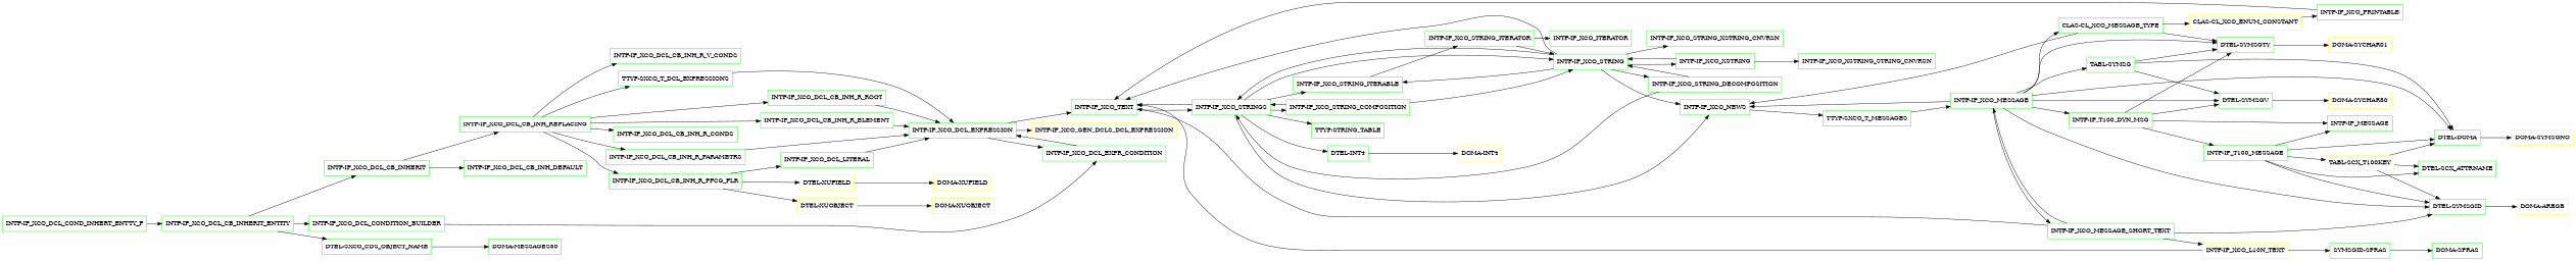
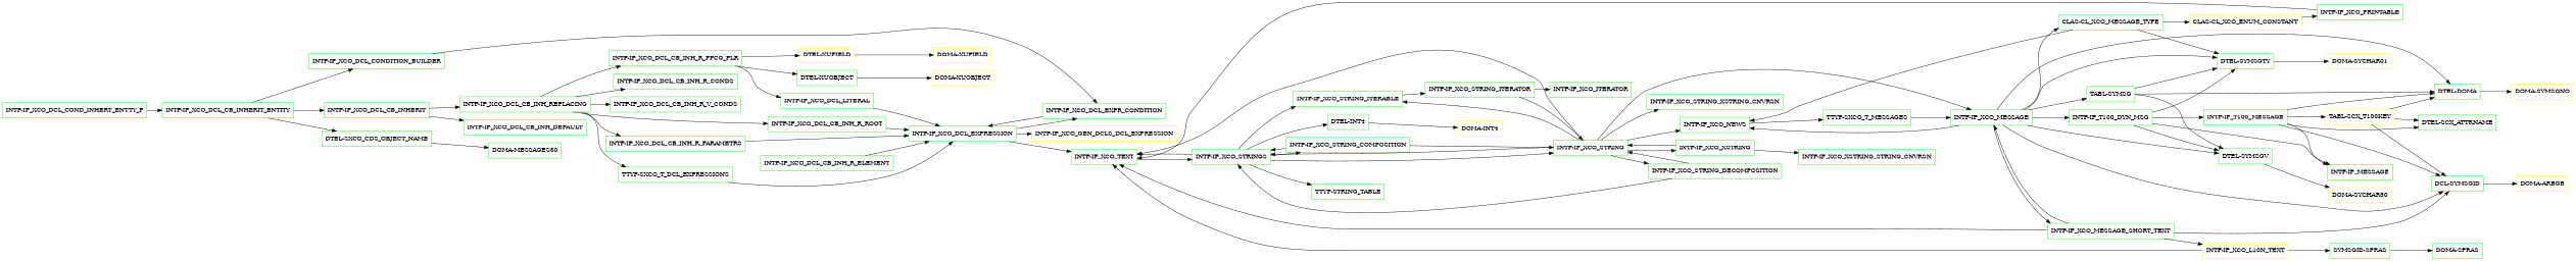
  digraph {
    rankdir=LR
    node [color=green shape=box]
    "INTF-IF_XCO_DCL_COND_INHERT_ENTTY_F"
    "INTF-IF_XCO_DCL_CB_INHERIT_ENTITY"
    "INTF-IF_XCO_DCL_CB_INHERIT"
    "INTF-IF_XCO_DCL_CONDITION_BUILDER"
    "DTEL-SXCO_CDS_OBJECT_NAME"
    "INTF-IF_XCO_DCL_CB_INH_REPLACING"
    "INTF-IF_XCO_DCL_CB_INH_DEFAULT"
    "INTF-IF_XCO_DCL_EXPR_CONDITION"
    n9 [label="DOMA-MESSAGES30"]
    "INTF-IF_XCO_DCL_CB_INH_R_ROOT"
    "INTF-IF_XCO_DCL_CB_INH_R_PFCG_FLR"
    "INTF-IF_XCO_DCL_CB_INH_R_CONDS"
    "INTF-IF_XCO_DCL_CB_INH_R_ELEMENT"
    "INTF-IF_XCO_DCL_CB_INH_R_PARAMETRS"
    "INTF-IF_XCO_DCL_CB_INH_R_V_CONDS"
    "TTYP-SXCO_T_DCL_EXPRESSIONS"
    "INTF-IF_XCO_DCL_EXPRESSION"
    "INTF-IF_XCO_TEXT"
    "INTF-IF_XCO_GEN_DCLS_DCL_EXPRESSION" [color=yellow]
    "INTF-IF_XCO_DCL_LITERAL"
    "DTEL-XUFIELD" [color=yellow]
-   "DTEL-XUOBJECT" [color=yellow]
+   "DTEL-XUOBJECT"
    "INTF-IF_XCO_STRINGS"
    "INTF-IF_XCO_STRING_ITERABLE"
    "INTF-IF_XCO_STRING"
    "INTF-IF_XCO_NEWS"
    "INTF-IF_XCO_STRING_COMPOSITION"
    "TTYP-STRING_TABLE"
    "DTEL-INT4"
    "INTF-IF_XCO_STRING_ITERATOR"
    "INTF-IF_XCO_MESSAGE"
    "INTF-IF_XCO_XSTRING"
    "INTF-IF_XCO_STRING_XSTRING_CNVRSN"
    "INTF-IF_XCO_STRING_DECOMPOSITION"
    "TTYP-SXCO_T_MESSAGES"
    "DOMA-INT4" [color=yellow]
    "INTF-IF_XCO_ITERATOR"
    "INTF-IF_T100_DYN_MSG"
    n39 [label="DTEL-DOMA"]
-   "DTEL-SYMSGID"
+   "DTEL-SYMSGID" [label="DCL-SYMSGID"]
    "DTEL-SYMSGTY"
    "DTEL-SYMSGV"
    "INTF-IF_XCO_MESSAGE_SHORT_TEXT"
    "CLAS-CL_XCO_MESSAGE_TYPE"
    "TABL-SYMSG"
    "INTF-IF_XCO_XSTRING_STRING_CNVRSN"
    "INTF-IF_T100_MESSAGE"
    "INTF-IF_MESSAGE"
    "DOMA-SYMSGNO" [color=yellow]
    "DOMA-ARBGB" [color=yellow]
    "DOMA-SYCHAR01" [color=yellow]
    "DOMA-SYCHAR50" [color=yellow]
    "INTF-IF_XCO_L10N_TEXT" [color=yellow]
    "CLAS-CL_XCO_ENUM_CONSTANT" [color=yellow]
    "TABL-SCX_T100KEY" [color=yellow]
    "DTEL-SCX_ATTRNAME"
    n57 [label="SYMSGID-SPRAS"]
    "DOMA-SPRAS"
    "INTF-IF_XCO_PRINTABLE"
    "DOMA-XUFIELD" [color=yellow]
    "DOMA-XUOBJECT" [color=yellow]
    "INTF-IF_XCO_DCL_COND_INHERT_ENTTY_F" -> "INTF-IF_XCO_DCL_CB_INHERIT_ENTITY"
    "INTF-IF_XCO_DCL_CB_INHERIT_ENTITY" -> "INTF-IF_XCO_DCL_CB_INHERIT"
    "INTF-IF_XCO_DCL_CB_INHERIT_ENTITY" -> "INTF-IF_XCO_DCL_CONDITION_BUILDER"
    "INTF-IF_XCO_DCL_CB_INHERIT_ENTITY" -> "DTEL-SXCO_CDS_OBJECT_NAME"
    "INTF-IF_XCO_DCL_CB_INHERIT" -> "INTF-IF_XCO_DCL_CB_INH_REPLACING"
    "INTF-IF_XCO_DCL_CB_INHERIT" -> "INTF-IF_XCO_DCL_CB_INH_DEFAULT"
    "INTF-IF_XCO_DCL_CONDITION_BUILDER" -> "INTF-IF_XCO_DCL_EXPR_CONDITION"
    "DTEL-SXCO_CDS_OBJECT_NAME" -> n9
    "INTF-IF_XCO_DCL_CB_INH_REPLACING" -> "INTF-IF_XCO_DCL_CB_INH_R_ROOT"
    "INTF-IF_XCO_DCL_CB_INH_REPLACING" -> "INTF-IF_XCO_DCL_CB_INH_R_PFCG_FLR"
    "INTF-IF_XCO_DCL_CB_INH_REPLACING" -> "INTF-IF_XCO_DCL_CB_INH_R_CONDS"
-   "INTF-IF_XCO_DCL_CB_INH_REPLACING" -> "INTF-IF_XCO_DCL_CB_INH_R_ELEMENT"
    "INTF-IF_XCO_DCL_CB_INH_REPLACING" -> "INTF-IF_XCO_DCL_CB_INH_R_PARAMETRS"
    "INTF-IF_XCO_DCL_CB_INH_REPLACING" -> "INTF-IF_XCO_DCL_CB_INH_R_V_CONDS"
    "INTF-IF_XCO_DCL_CB_INH_REPLACING" -> "TTYP-SXCO_T_DCL_EXPRESSIONS"
    "INTF-IF_XCO_DCL_EXPR_CONDITION" -> "INTF-IF_XCO_DCL_EXPRESSION"
    "INTF-IF_XCO_DCL_CB_INH_R_ROOT" -> "INTF-IF_XCO_DCL_EXPRESSION"
    "INTF-IF_XCO_DCL_CB_INH_R_PFCG_FLR" -> "INTF-IF_XCO_DCL_LITERAL"
    "INTF-IF_XCO_DCL_CB_INH_R_PFCG_FLR" -> "DTEL-XUFIELD"
    "INTF-IF_XCO_DCL_CB_INH_R_PFCG_FLR" -> "DTEL-XUOBJECT"
    "INTF-IF_XCO_DCL_CB_INH_R_ELEMENT" -> "INTF-IF_XCO_DCL_EXPRESSION"
    "INTF-IF_XCO_DCL_CB_INH_R_PARAMETRS" -> "INTF-IF_XCO_DCL_EXPRESSION"
    "TTYP-SXCO_T_DCL_EXPRESSIONS" -> "INTF-IF_XCO_DCL_EXPRESSION"
    "INTF-IF_XCO_DCL_EXPRESSION" -> "INTF-IF_XCO_DCL_EXPR_CONDITION"
    "INTF-IF_XCO_DCL_EXPRESSION" -> "INTF-IF_XCO_TEXT"
    "INTF-IF_XCO_DCL_EXPRESSION" -> "INTF-IF_XCO_GEN_DCLS_DCL_EXPRESSION"
    "INTF-IF_XCO_TEXT" -> "INTF-IF_XCO_STRINGS"
    "INTF-IF_XCO_DCL_LITERAL" -> "INTF-IF_XCO_DCL_EXPRESSION"
    "DTEL-XUFIELD" -> "DOMA-XUFIELD"
    "DTEL-XUOBJECT" -> "DOMA-XUOBJECT"
    "INTF-IF_XCO_STRINGS" -> "INTF-IF_XCO_TEXT"
    "INTF-IF_XCO_STRINGS" -> "INTF-IF_XCO_STRING_ITERABLE"
    "INTF-IF_XCO_STRINGS" -> "INTF-IF_XCO_STRING"
-   "INTF-IF_XCO_STRINGS" -> "INTF-IF_XCO_NEWS"
    "INTF-IF_XCO_STRINGS" -> "INTF-IF_XCO_STRING_COMPOSITION"
    "INTF-IF_XCO_STRINGS" -> "TTYP-STRING_TABLE"
    "INTF-IF_XCO_STRINGS" -> "DTEL-INT4"
    "INTF-IF_XCO_STRING_ITERABLE" -> "INTF-IF_XCO_STRING_ITERATOR"
    "INTF-IF_XCO_STRING" -> "INTF-IF_XCO_TEXT"
    "INTF-IF_XCO_STRING" -> "INTF-IF_XCO_STRINGS"
    "INTF-IF_XCO_STRING" -> "INTF-IF_XCO_STRING_ITERABLE"
    "INTF-IF_XCO_STRING" -> "INTF-IF_XCO_NEWS"
+   "INTF-IF_XCO_STRING" -> "INTF-IF_XCO_MESSAGE"
    "INTF-IF_XCO_STRING" -> "INTF-IF_XCO_XSTRING"
    "INTF-IF_XCO_STRING" -> "INTF-IF_XCO_STRING_XSTRING_CNVRSN"
    "INTF-IF_XCO_STRING" -> "INTF-IF_XCO_STRING_DECOMPOSITION"
    "INTF-IF_XCO_NEWS" -> "TTYP-SXCO_T_MESSAGES"
    "INTF-IF_XCO_STRING_COMPOSITION" -> "INTF-IF_XCO_STRINGS"
    "INTF-IF_XCO_STRING_COMPOSITION" -> "INTF-IF_XCO_STRING"
    "DTEL-INT4" -> "DOMA-INT4"
    "INTF-IF_XCO_STRING_ITERATOR" -> "INTF-IF_XCO_STRING"
    "INTF-IF_XCO_STRING_ITERATOR" -> "INTF-IF_XCO_ITERATOR"
    "INTF-IF_XCO_MESSAGE" -> "INTF-IF_XCO_NEWS"
    "INTF-IF_XCO_MESSAGE" -> "INTF-IF_T100_DYN_MSG"
    "INTF-IF_XCO_MESSAGE" -> n39
    "INTF-IF_XCO_MESSAGE" -> "DTEL-SYMSGID"
    "INTF-IF_XCO_MESSAGE" -> "DTEL-SYMSGTY"
    "INTF-IF_XCO_MESSAGE" -> "DTEL-SYMSGV"
    "INTF-IF_XCO_MESSAGE" -> "INTF-IF_XCO_MESSAGE_SHORT_TEXT"
    "INTF-IF_XCO_MESSAGE" -> "CLAS-CL_XCO_MESSAGE_TYPE"
    "INTF-IF_XCO_MESSAGE" -> "TABL-SYMSG"
    "INTF-IF_XCO_XSTRING" -> "INTF-IF_XCO_STRING"
    "INTF-IF_XCO_XSTRING" -> "INTF-IF_XCO_XSTRING_STRING_CNVRSN"
    "INTF-IF_XCO_STRING_DECOMPOSITION" -> "INTF-IF_XCO_STRINGS"
    "INTF-IF_XCO_STRING_DECOMPOSITION" -> "INTF-IF_XCO_STRING"
    "TTYP-SXCO_T_MESSAGES" -> "INTF-IF_XCO_MESSAGE"
    "INTF-IF_T100_DYN_MSG" -> "DTEL-SYMSGTY"
    "INTF-IF_T100_DYN_MSG" -> "DTEL-SYMSGV"
    "INTF-IF_T100_DYN_MSG" -> "INTF-IF_T100_MESSAGE"
    "INTF-IF_T100_DYN_MSG" -> "INTF-IF_MESSAGE"
    n39 -> "DOMA-SYMSGNO"
    "DTEL-SYMSGID" -> "DOMA-ARBGB"
    "DTEL-SYMSGTY" -> "DOMA-SYCHAR01"
    "DTEL-SYMSGV" -> "DOMA-SYCHAR50"
    "INTF-IF_XCO_MESSAGE_SHORT_TEXT" -> "INTF-IF_XCO_TEXT"
    "INTF-IF_XCO_MESSAGE_SHORT_TEXT" -> "INTF-IF_XCO_MESSAGE"
    "INTF-IF_XCO_MESSAGE_SHORT_TEXT" -> "DTEL-SYMSGID"
    "INTF-IF_XCO_MESSAGE_SHORT_TEXT" -> "INTF-IF_XCO_L10N_TEXT"
    "CLAS-CL_XCO_MESSAGE_TYPE" -> "INTF-IF_XCO_NEWS"
    "CLAS-CL_XCO_MESSAGE_TYPE" -> "DTEL-SYMSGTY"
    "CLAS-CL_XCO_MESSAGE_TYPE" -> "CLAS-CL_XCO_ENUM_CONSTANT"
    "TABL-SYMSG" -> n39
    "TABL-SYMSG" -> "DTEL-SYMSGTY"
    "TABL-SYMSG" -> "DTEL-SYMSGV"
    "INTF-IF_T100_MESSAGE" -> n39
    "INTF-IF_T100_MESSAGE" -> "DTEL-SYMSGID"
    "INTF-IF_T100_MESSAGE" -> "INTF-IF_MESSAGE"
    "INTF-IF_T100_MESSAGE" -> "TABL-SCX_T100KEY"
    "INTF-IF_T100_MESSAGE" -> "DTEL-SCX_ATTRNAME"
    "INTF-IF_XCO_L10N_TEXT" -> "INTF-IF_XCO_TEXT"
    "INTF-IF_XCO_L10N_TEXT" -> n57
    "CLAS-CL_XCO_ENUM_CONSTANT" -> "INTF-IF_XCO_PRINTABLE"
    "TABL-SCX_T100KEY" -> n39
    "TABL-SCX_T100KEY" -> "DTEL-SYMSGID"
    "TABL-SCX_T100KEY" -> "DTEL-SCX_ATTRNAME"
    n57 -> "DOMA-SPRAS"
    "INTF-IF_XCO_PRINTABLE" -> "INTF-IF_XCO_TEXT"
  }
